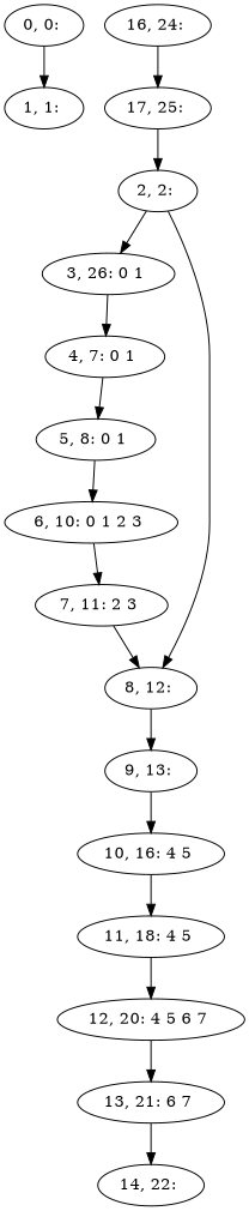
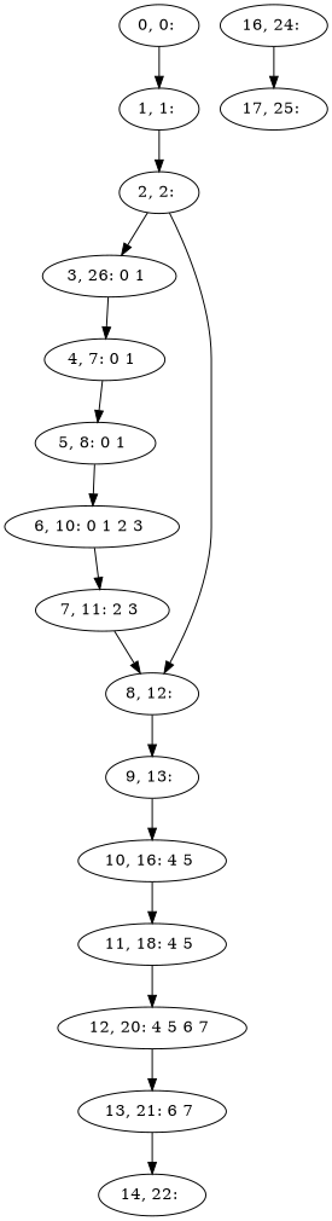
  digraph {
    n1 [label="0, 0: "]
    n2 [label="1, 1: "]
    n3 [label="2, 2: "]
    n4 [label="3, 26: 0 1 "]
    n5 [label="8, 12: "]
    n6 [label="4, 7: 0 1 "]
    n7 [label="9, 13: "]
    n8 [label="5, 8: 0 1 "]
    n9 [label="6, 10: 0 1 2 3 "]
    n10 [label="7, 11: 2 3 "]
    n11 [label="10, 16: 4 5 "]
    n12 [label="11, 18: 4 5 "]
    n13 [label="14, 22: "]
    n14 [label="12, 20: 4 5 6 7 "]
    n15 [label="13, 21: 6 7 "]
    n16 [label="16, 24: "]
    n17 [label="17, 25: "]
    n1 -> n2
-   n17 -> n3
+   n2 -> n3
    n3 -> n4
    n3 -> n5
    n4 -> n6
    n5 -> n7
    n6 -> n8
    n7 -> n11
    n8 -> n9
    n9 -> n10
    n10 -> n5
    n11 -> n12
    n12 -> n14
    n14 -> n15
    n15 -> n13
    n16 -> n17
  }
